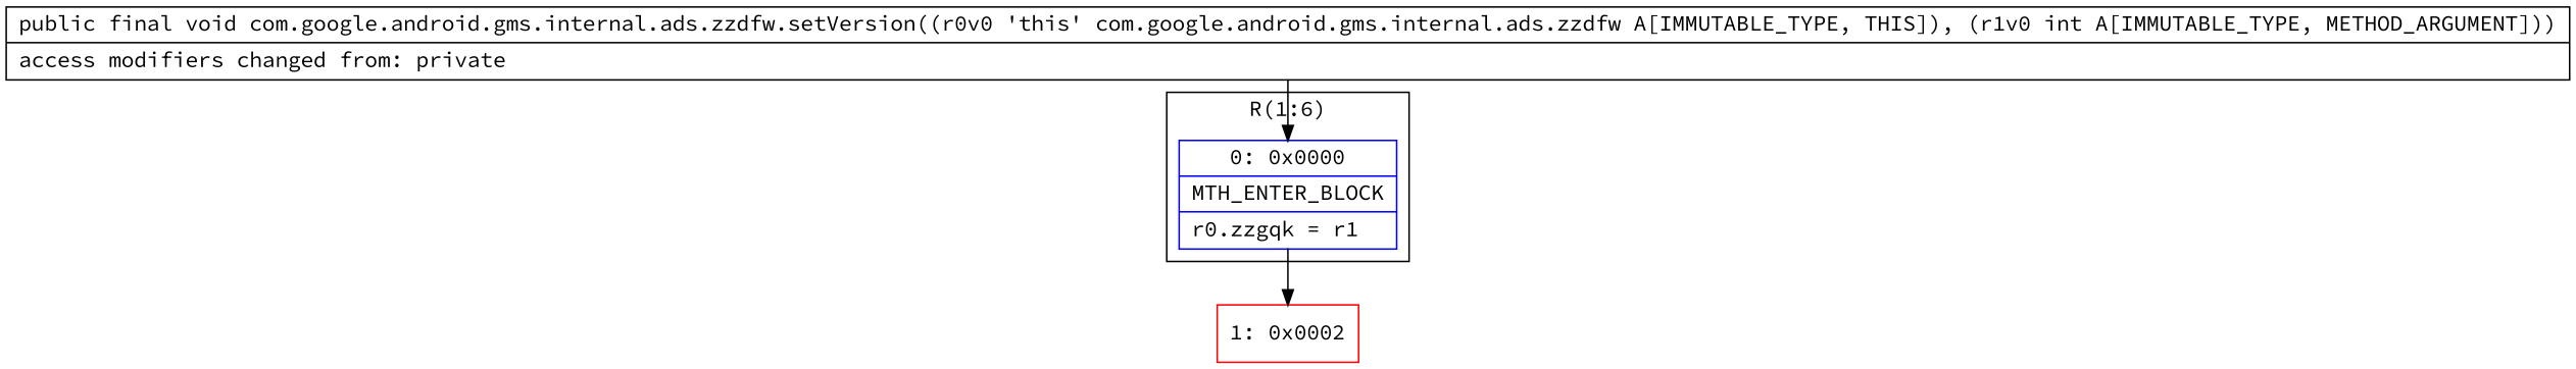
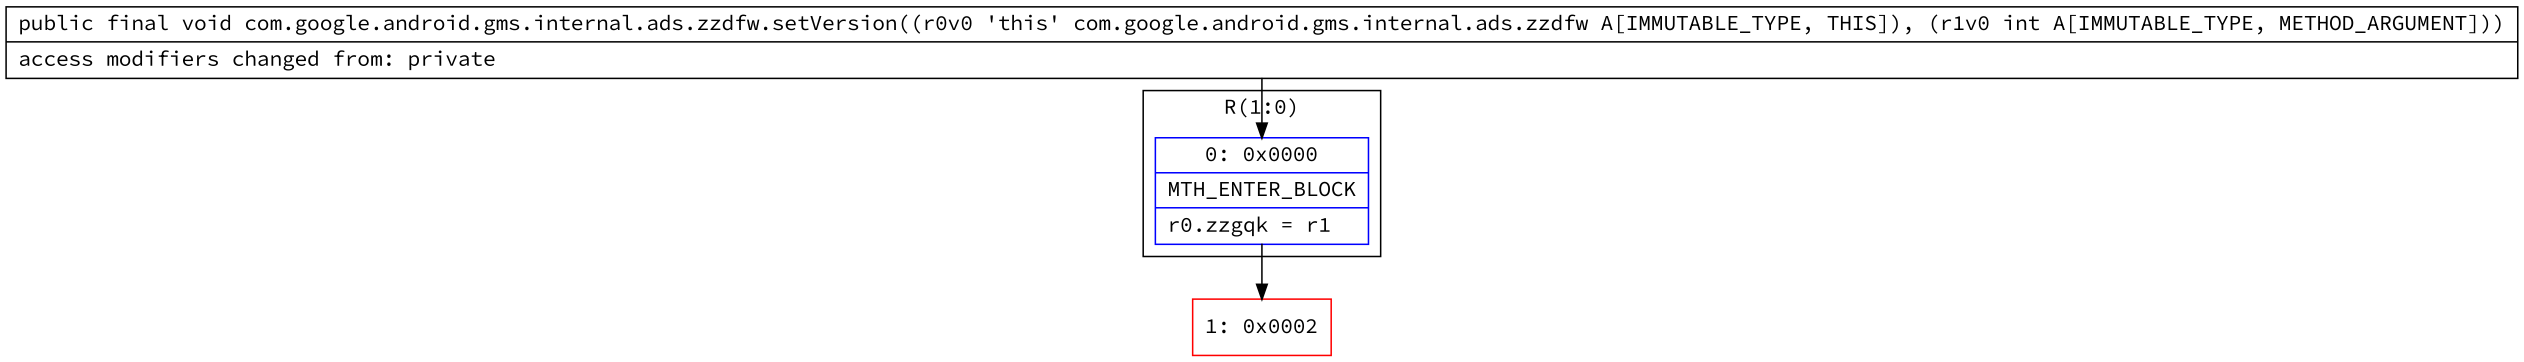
  digraph {
    fontname="Source Code Pro"
    node [shape=record fontname="Source Code Pro"]
    edge [fontname="Source Code Pro"]
    n1 [color=blue label="{0\:\ 0x0000|MTH_ENTER_BLOCK\l|r0.zzgqk = r1\l}"]
    n2 [color=red label="{1\:\ 0x0002}"]
    n3 [label="{public final void com.google.android.gms.internal.ads.zzdfw.setVersion((r0v0 'this' com.google.android.gms.internal.ads.zzdfw A[IMMUTABLE_TYPE, THIS]), (r1v0 int A[IMMUTABLE_TYPE, METHOD_ARGUMENT]))  | access modifiers changed from: private\l}"]
    subgraph cluster_1 {
-     label="R(1:6)"
+     label="R(1:0)"
      n1
    }
    n1 -> n2
    n3 -> n1
  }
